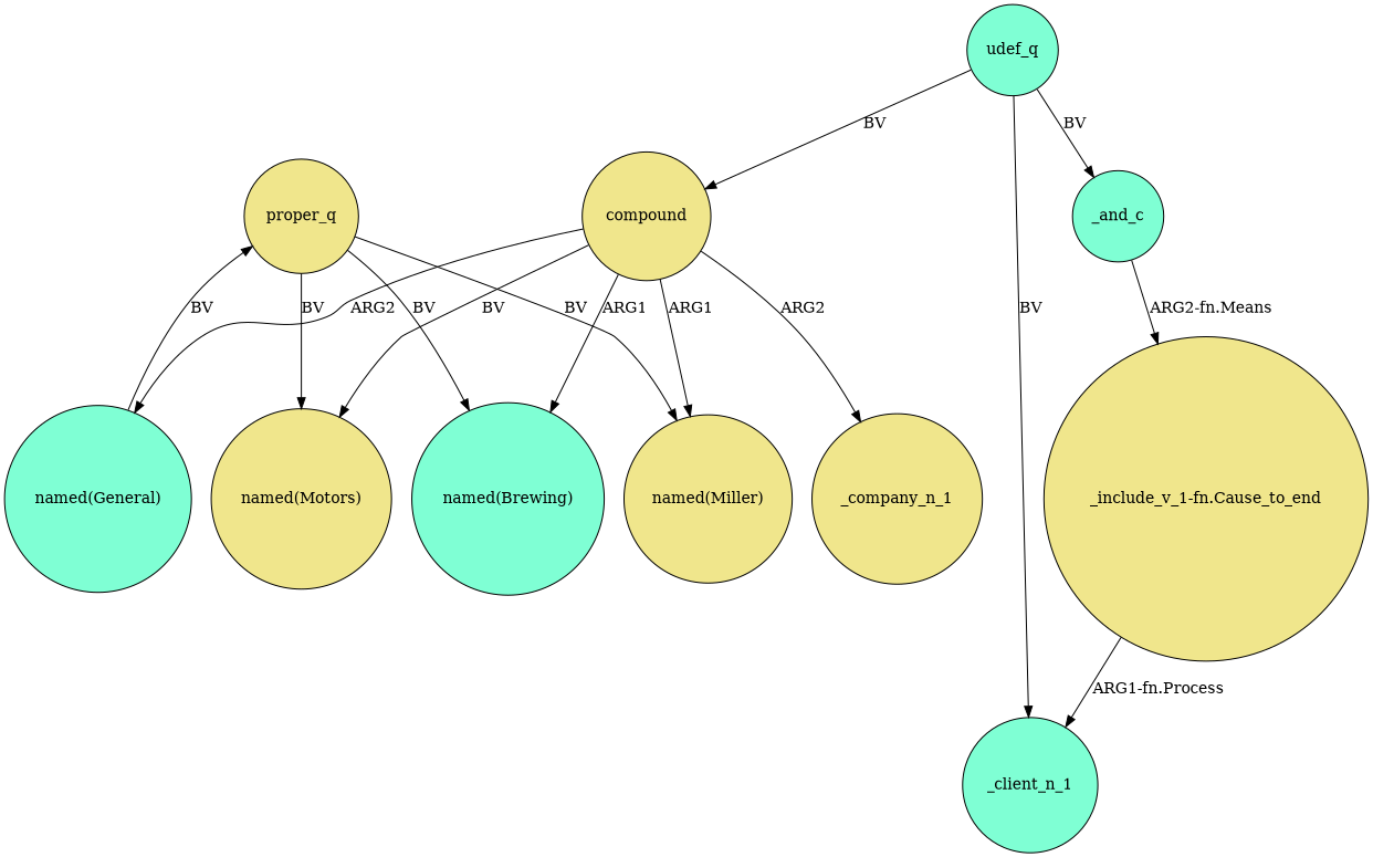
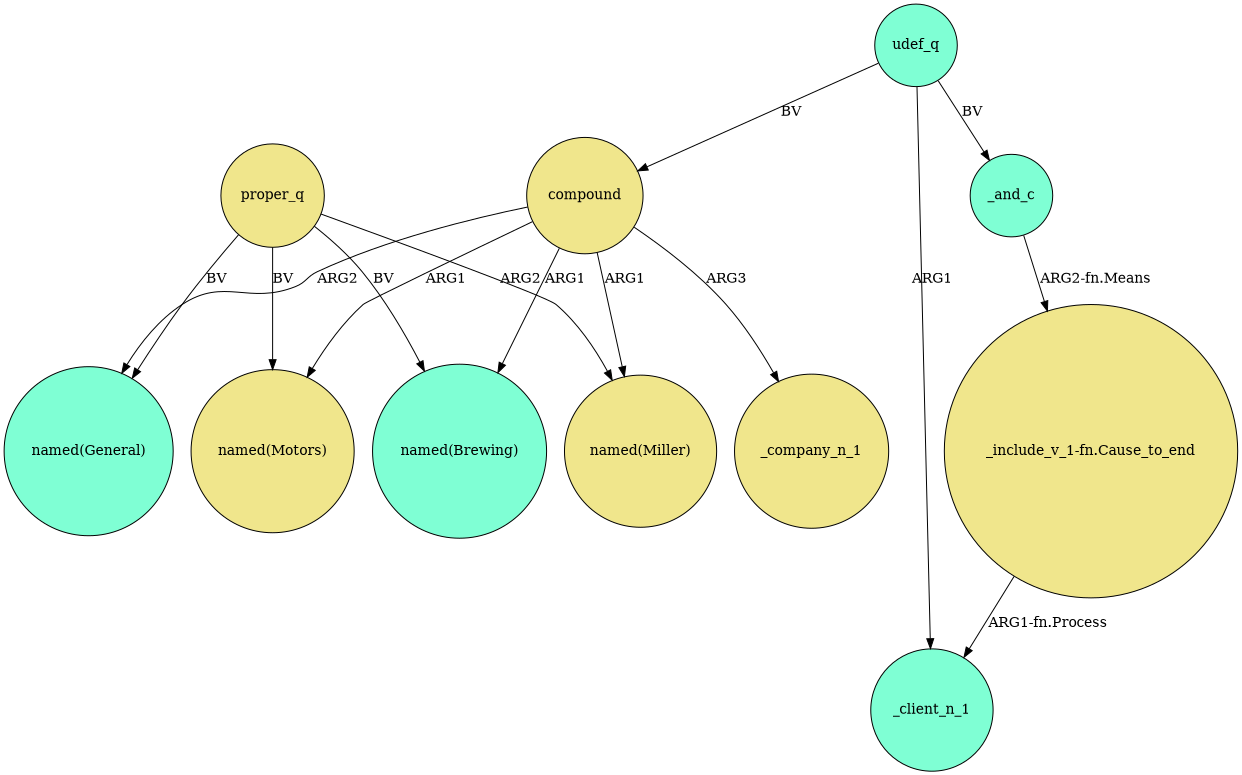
  digraph {
    node [fillcolor=khaki shape=circle style=filled]
    "named(Brewing)" [fillcolor=aquamarine]
    proper_q
    "named(Miller)"
    "named(General)" [fillcolor=aquamarine]
    "named(Motors)"
    udef_q [fillcolor=aquamarine]
    _and_c [fillcolor=aquamarine]
    _client_n_1 [fillcolor=aquamarine]
    compound
    "_include_v_1-fn.Cause_to_end"
    _company_n_1
    proper_q -> "named(Brewing)" [label=BV]
-   proper_q -> "named(Miller)" [label=BV]
-   "named(General)" -> proper_q [label=BV]
+   proper_q -> "named(Miller)" [label=ARG2]
+   proper_q -> "named(General)" [label=BV]
    proper_q -> "named(Motors)" [label=BV]
    udef_q -> _and_c [label=BV]
-   udef_q -> _client_n_1 [label=BV]
+   udef_q -> _client_n_1 [label=ARG1]
    udef_q -> compound [label=BV]
    _and_c -> "_include_v_1-fn.Cause_to_end" [label="ARG2-fn.Means"]
    compound -> "named(Brewing)" [label=ARG1]
    compound -> "named(Miller)" [label=ARG1]
    compound -> "named(General)" [label=ARG2]
-   compound -> "named(Motors)" [label=BV]
-   compound -> _company_n_1 [label=ARG2]
+   compound -> "named(Motors)" [label=ARG1]
+   compound -> _company_n_1 [label=ARG3]
    "_include_v_1-fn.Cause_to_end" -> _client_n_1 [label="ARG1-fn.Process"]
  }
